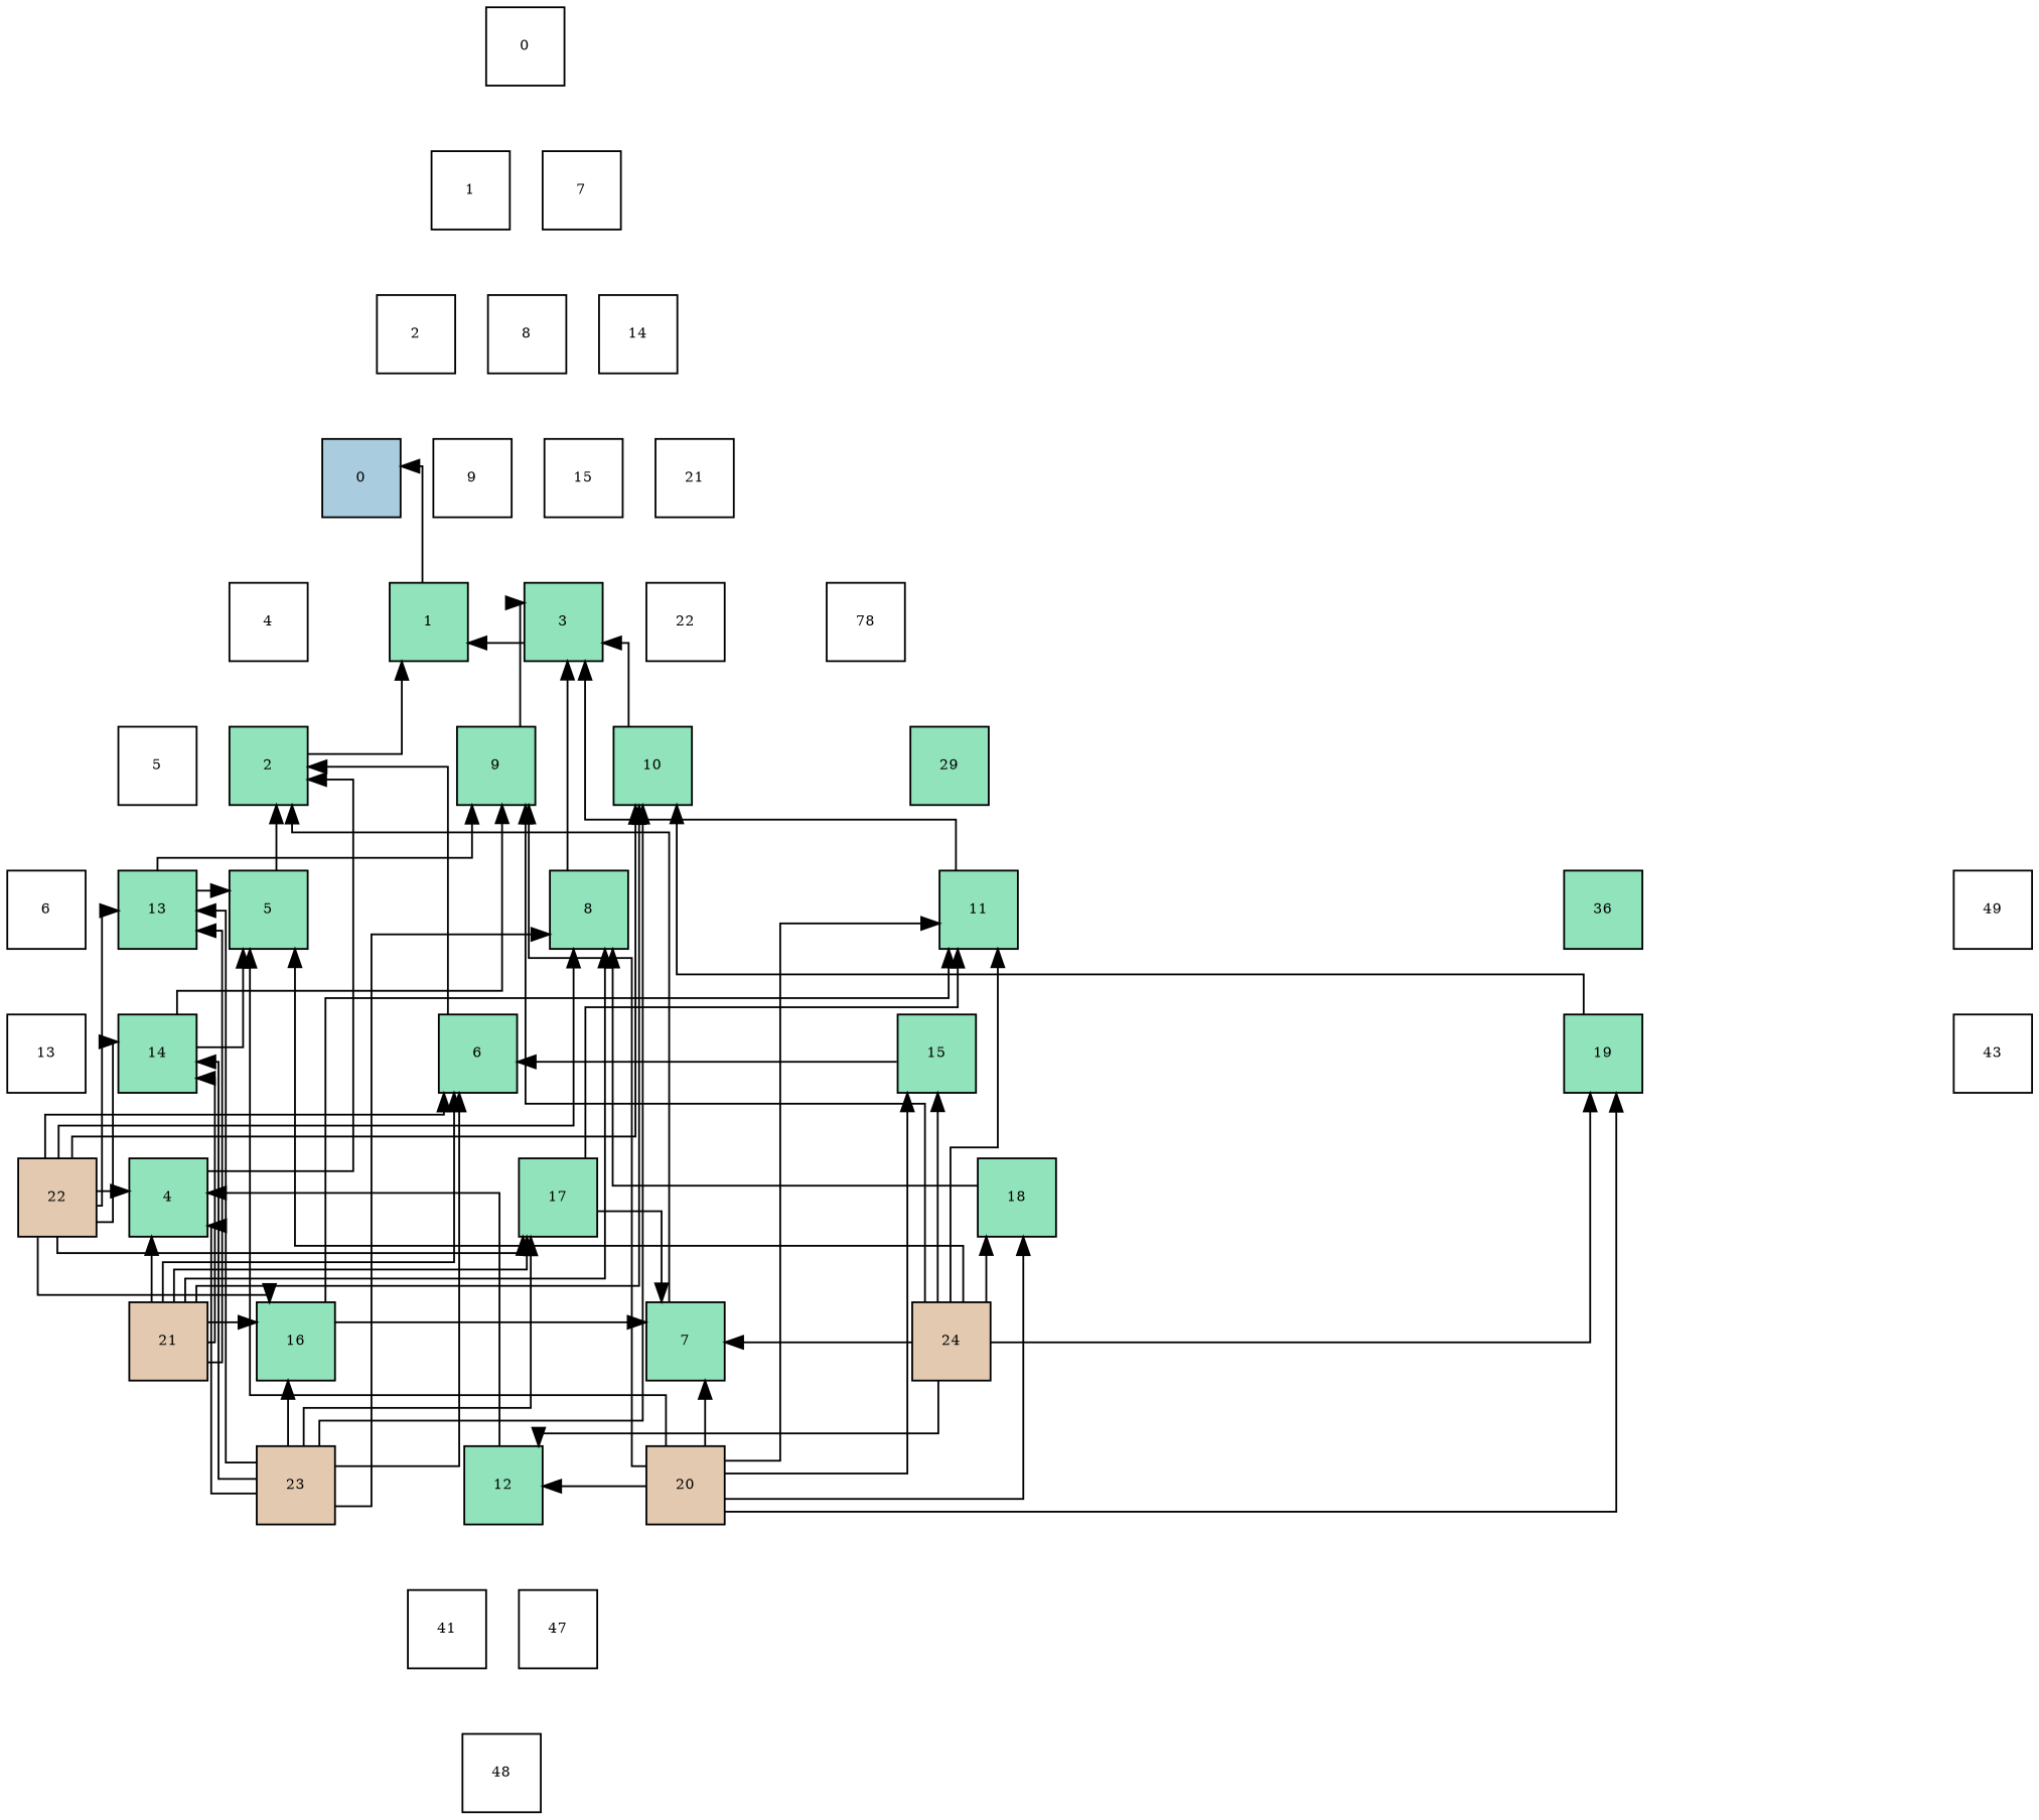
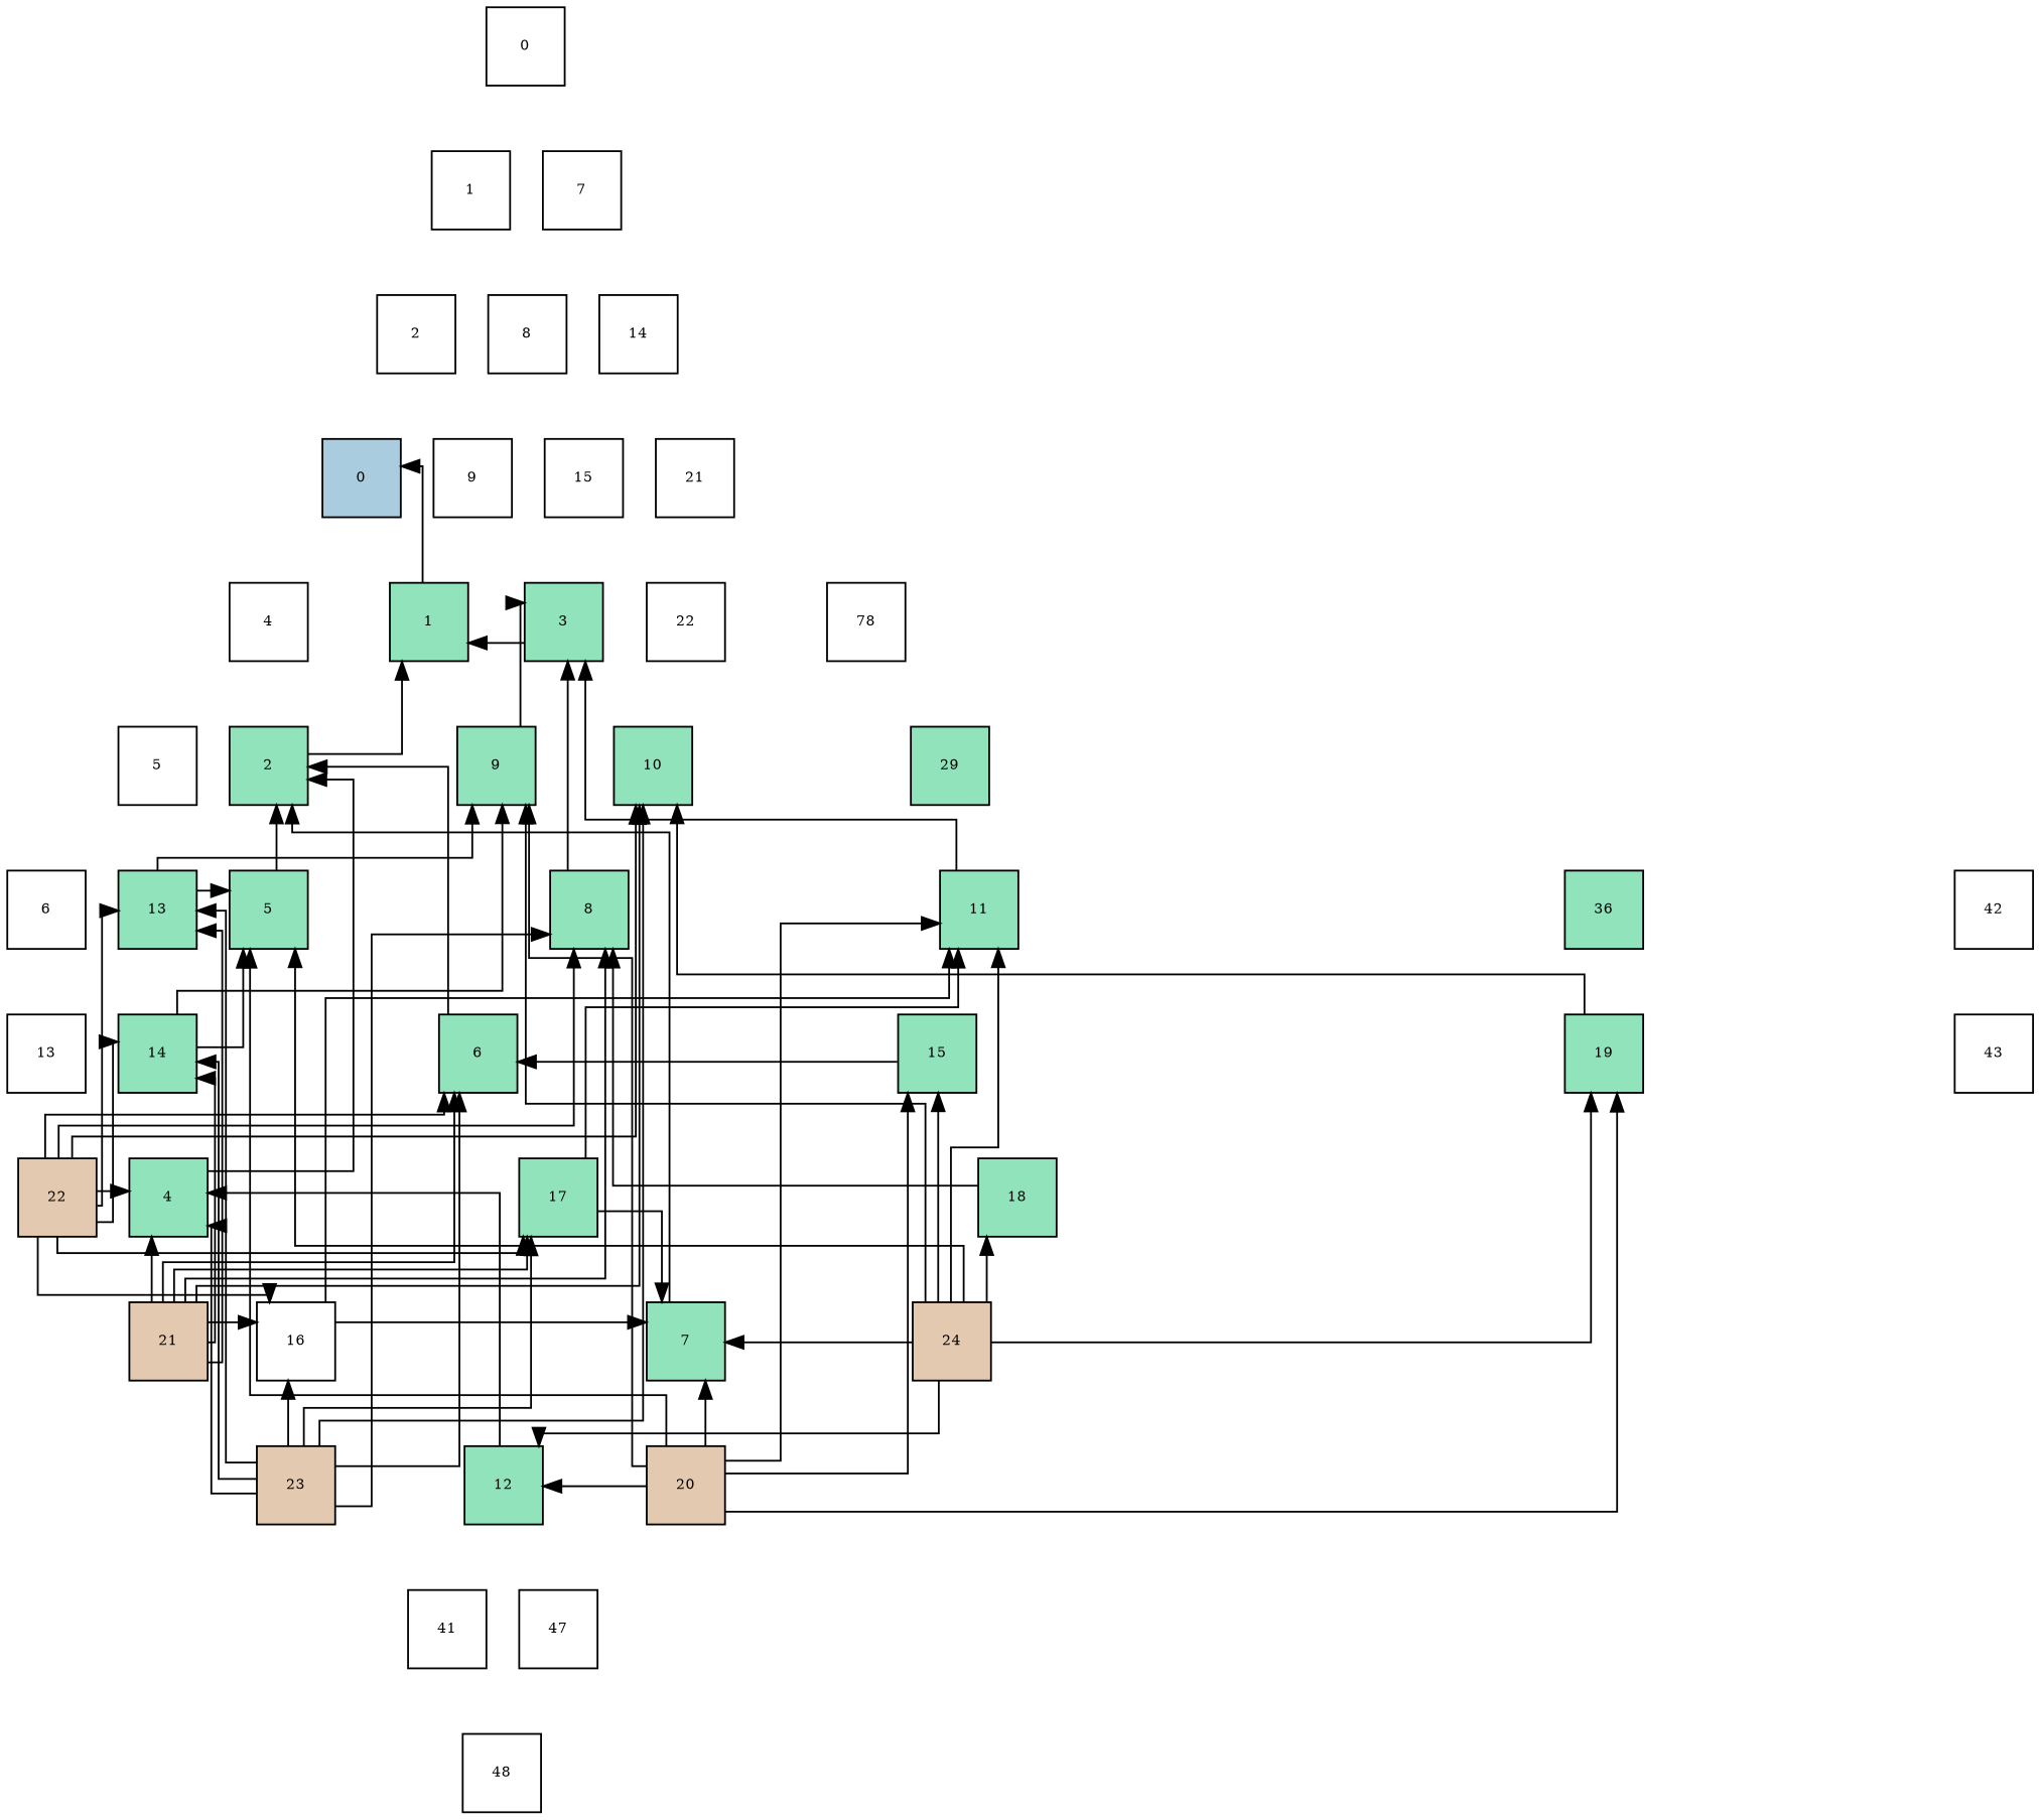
  digraph {
    rank=same
    rankdir=TB
    splines=ortho
    node [fillcolor="#91e3bb" fixedsize=true fontsize=8 shape=square style=filled]
    edge [constraint=true style=invis]
    n1 [fillcolor="#ffffff" label=0 width=0.6]
    n2 [fillcolor="#ffffff" label=1 width=0.6]
    n3 [fillcolor="#ffffff" label=7 width=0.6]
    n4 [fillcolor="#ffffff" label=2 width=0.6]
    n5 [fillcolor="#ffffff" label=8 width=0.6]
    n6 [fillcolor="#ffffff" label=14 width=0.6]
    n7 [fillcolor="#a9ccde" label=0 width=0.6]
    n8 [fillcolor="#ffffff" label=9 width=0.6]
    n9 [fillcolor="#ffffff" label=15 width=0.6]
    n10 [fillcolor="#ffffff" label=4 width=0.6]
    n11 [label=1 width=0.6]
    n12 [label=3 width=0.6]
    n13 [fillcolor="#ffffff" label=5 width=0.6]
    n14 [label=2 width=0.6]
    n15 [label=9 width=0.6]
    n16 [fillcolor="#ffffff" label=6 width=0.6]
    n17 [label=13 width=0.6]
    n18 [label=5 width=0.6]
    n19 [fillcolor="#ffffff" label=13 width=0.6]
    n20 [label=14 width=0.6]
    n21 [fillcolor="#e3c9af" label=22 width=0.6]
    n22 [fillcolor="#ffffff" label=21 width=0.6]
    n23 [fillcolor="#ffffff" label=22 width=0.6]
    n24 [label=10 width=0.6]
    n25 [label=8 width=0.6]
    n26 [label=6 width=0.6]
    n27 [label=4 width=0.6]
    n28 [fillcolor="#e3c9af" label=21 width=0.6]
    n29 [label=17 width=0.6]
-   n30 [label=16 width=0.6]
+   n30 [fillcolor="#ffffff" label=16 width=0.6]
    n31 [fillcolor="#ffffff" label=78 width=0.6]
    n32 [label=29 width=0.6]
    n33 [label=11 width=0.6]
    n34 [label=15 width=0.6]
    n35 [fillcolor="#e3c9af" label=23 width=0.6]
    n36 [label=7 width=0.6]
    n37 [label=12 width=0.6]
    n38 [label=36 width=0.6]
    n39 [label=19 width=0.6]
    n40 [label=18 width=0.6]
    n41 [fillcolor="#ffffff" label=41 width=0.6]
    n42 [fillcolor="#ffffff" label=43 width=0.6]
    n43 [fillcolor="#e3c9af" label=24 width=0.6]
    n44 [fillcolor="#e3c9af" label=20 width=0.6]
    n45 [fillcolor="#ffffff" label=47 width=0.6]
    n46 [fillcolor="#ffffff" label=48 width=0.6]
-   n47 [fillcolor="#ffffff" label=49 width=0.6]
+   n47 [fillcolor="#ffffff" label=42 width=0.6]
    n1 -> n2
    n1 -> n3
    n2 -> n4
    n2 -> n5
    n3 -> n5
    n3 -> n6
    n4 -> n7
    n4 -> n8
    n5 -> n8
    n5 -> n9
    n6 -> n9
    n6 -> n22
    n7 -> n10
    n7 -> n11
    n8 -> n11
    n8 -> n12
    n9 -> n12
    n9 -> n23
    n10 -> n13
    n10 -> n14
    n11 -> n7 [constraint=false style=vis]
    n11 -> n14
    n11 -> n15
    n12 -> n11 [constraint=false style=vis]
    n12 -> n15
    n12 -> n24
    n13 -> n16
    n13 -> n17
    n14 -> n11 [constraint=false style=vis]
    n14 -> n17
    n14 -> n18
    n15 -> n12 [constraint=false style=vis]
    n15 -> n18
    n15 -> n25
    n16 -> n19
    n17 -> n15 [constraint=false style=vis]
    n17 -> n18 [constraint=false style=vis]
    n17 -> n19
    n17 -> n20
    n18 -> n14 [constraint=false style=vis]
    n18 -> n20
    n18 -> n26
    n19 -> n21
    n20 -> n15 [constraint=false style=vis]
    n20 -> n18 [constraint=false style=vis]
    n20 -> n21
    n20 -> n27
    n21 -> n17 [constraint=false style=vis]
    n21 -> n20 [constraint=false style=vis]
    n21 -> n24 [constraint=false style=vis]
    n21 -> n25 [constraint=false style=vis]
    n21 -> n26 [constraint=false style=vis]
    n21 -> n27 [constraint=false style=vis]
    n21 -> n28
    n21 -> n29 [constraint=false style=vis]
    n21 -> n30 [constraint=false style=vis]
    n22 -> n23
    n22 -> n31
    n23 -> n24
    n23 -> n32
-   n24 -> n12 [constraint=false style=vis]
    n24 -> n25
    n24 -> n33
    n25 -> n12 [constraint=false style=vis]
    n25 -> n26
    n25 -> n34
    n26 -> n14 [constraint=false style=vis]
    n26 -> n27
    n26 -> n29
    n27 -> n14 [constraint=false style=vis]
    n27 -> n28
    n27 -> n30
    n28 -> n17 [constraint=false style=vis]
    n28 -> n20 [constraint=false style=vis]
    n28 -> n24 [constraint=false style=vis]
    n28 -> n25 [constraint=false style=vis]
    n28 -> n26 [constraint=false style=vis]
    n28 -> n27 [constraint=false style=vis]
    n28 -> n29 [constraint=false style=vis]
    n28 -> n30 [constraint=false style=vis]
    n28 -> n35
    n29 -> n30
    n29 -> n33 [constraint=false style=vis]
    n29 -> n36 [constraint=false style=vis]
    n29 -> n36
    n30 -> n33 [constraint=false style=vis]
    n30 -> n35
    n30 -> n36 [constraint=false style=vis]
    n30 -> n37
    n31 -> n32
    n32 -> n33
    n32 -> n38
    n33 -> n12 [constraint=false style=vis]
    n33 -> n34
    n33 -> n39
    n34 -> n26 [constraint=false style=vis]
    n34 -> n29
    n34 -> n40
    n35 -> n17 [constraint=false style=vis]
    n35 -> n20 [constraint=false style=vis]
    n35 -> n24 [constraint=false style=vis]
    n35 -> n25 [constraint=false style=vis]
    n35 -> n26 [constraint=false style=vis]
    n35 -> n27 [constraint=false style=vis]
    n35 -> n29 [constraint=false style=vis]
    n35 -> n30 [constraint=false style=vis]
    n35 -> n41
    n36 -> n14 [constraint=false style=vis]
    n36 -> n37
    n36 -> n44
    n37 -> n27 [constraint=false style=vis]
    n37 -> n41
    n37 -> n45
    n38 -> n39
    n38 -> n42
    n39 -> n24 [constraint=false style=vis]
    n39 -> n40
    n40 -> n25 [constraint=false style=vis]
    n40 -> n36
    n40 -> n43
    n41 -> n46
    n43 -> n15 [constraint=false style=vis]
    n43 -> n18 [constraint=false style=vis]
    n43 -> n33 [constraint=false style=vis]
    n43 -> n34 [constraint=false style=vis]
    n43 -> n36 [constraint=false style=vis]
    n43 -> n37 [constraint=false style=vis]
    n43 -> n39 [constraint=false style=vis]
    n43 -> n40 [constraint=false style=vis]
    n43 -> n44
    n44 -> n15 [constraint=false style=vis]
    n44 -> n18 [constraint=false style=vis]
    n44 -> n33 [constraint=false style=vis]
    n44 -> n34 [constraint=false style=vis]
    n44 -> n36 [constraint=false style=vis]
    n44 -> n37 [constraint=false style=vis]
    n44 -> n39 [constraint=false style=vis]
-   n44 -> n40 [constraint=false style=vis]
    n44 -> n45
    n45 -> n46
    n47 -> n42
  }
